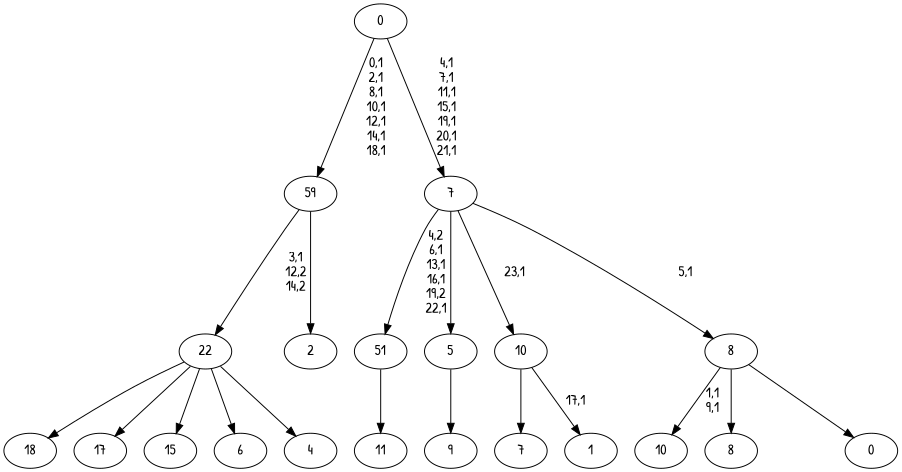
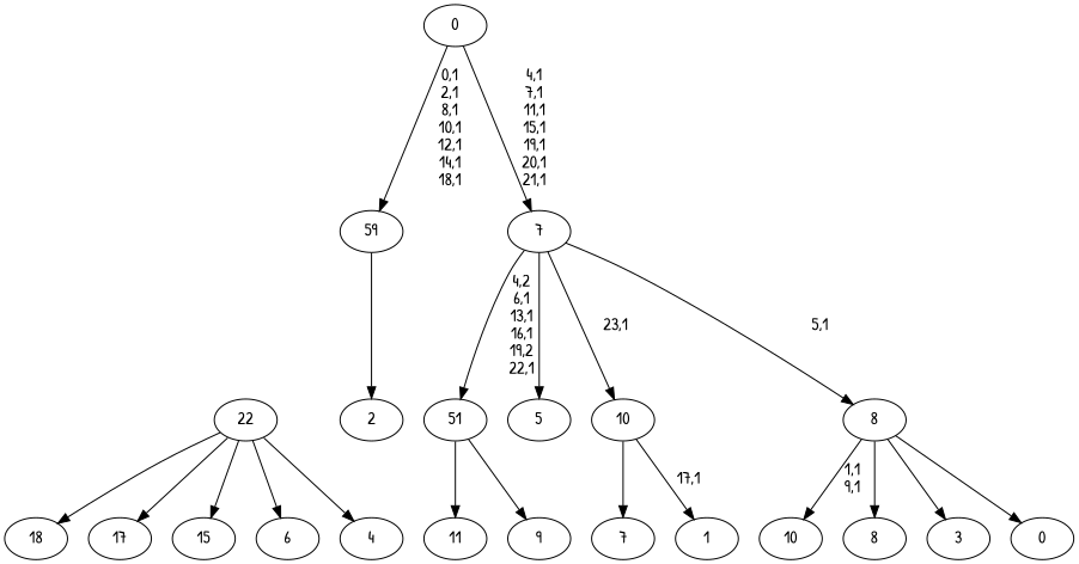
  digraph {
    fontname="Patrick Hand"
    node [fontname="Patrick Hand"]
    edge [fontname="Patrick Hand"]
    n1 [label=18]
    n2 [label=17]
    n3 [label=15]
    n4 [label=11]
    n5 [label=10]
    n6 [label=9]
    n7 [label=51]
    n8 [label=8]
    n9 [label=7]
    n10 [label=6]
    n11 [label=5]
    n12 [label=4]
    22
+   n14 [label=3]
    n15 [label=2]
    n16 [label=59]
    n17 [label=1]
    10
    n19 [label=0]
    8
    7
    0
    n7 -> n4
-   n11 -> n6
+   n7 -> n6
    22 -> n1
    22 -> n2
    22 -> n3
    22 -> n10
    22 -> n12
-   n16 -> 22 [label="3,1\n12,2\n14,2"]
    n16 -> n15
    10 -> n9
    10 -> n17 [label="17,1"]
    8 -> n5 [label="1,1\n9,1"]
    8 -> n8
+   8 -> n14
    8 -> n19
    7 -> n7 [label="4,2\n6,1\n13,1\n16,1\n19,2\n22,1"]
    7 -> n11
    7 -> 10 [label="23,1"]
    7 -> 8 [label="5,1"]
    0 -> n16 [label="0,1\n2,1\n8,1\n10,1\n12,1\n14,1\n18,1"]
    0 -> 7 [label="4,1\n7,1\n11,1\n15,1\n19,1\n20,1\n21,1"]
  }
